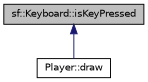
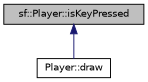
  digraph {
    rankdir=TB
    node [color=black fontname=Helvetica fontsize=10 shape=record style=filled]
-   n1 [fillcolor=grey75 fontcolor=black height=0.2 label="sf::Keyboard::isKeyPressed" width=0.4]
+   n1 [fillcolor=grey75 fontcolor=black height=0.2 label="sf::Player::isKeyPressed" width=0.4]
    n2 [fillcolor=white height=0.2 label="Player::draw" width=0.4]
    n1 -> n2 [color=midnightblue dir=back fontname=Helvetica fontsize=10 labelfontname=Helvetica labelfontsize=10 style=solid]
  }
